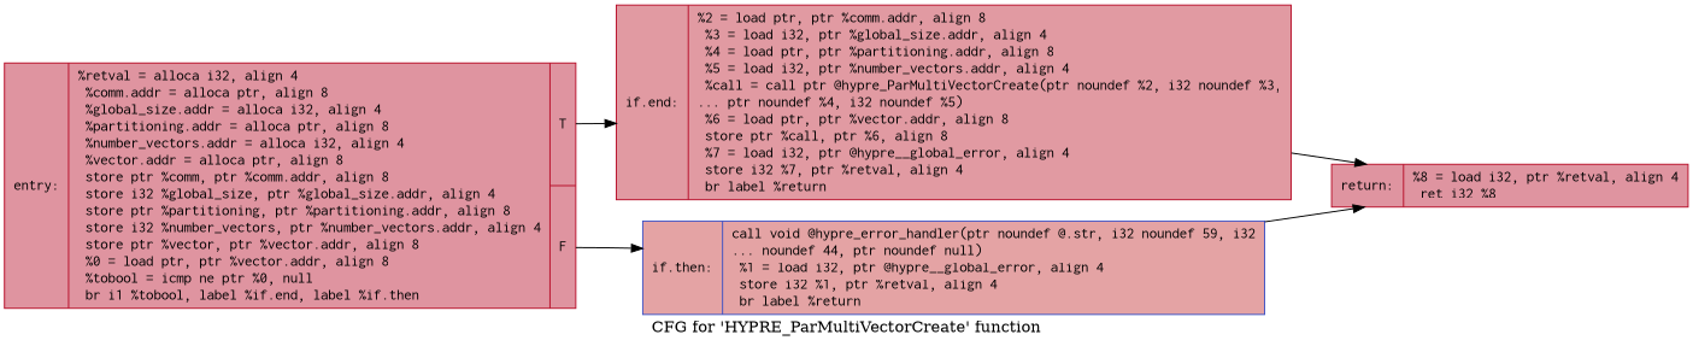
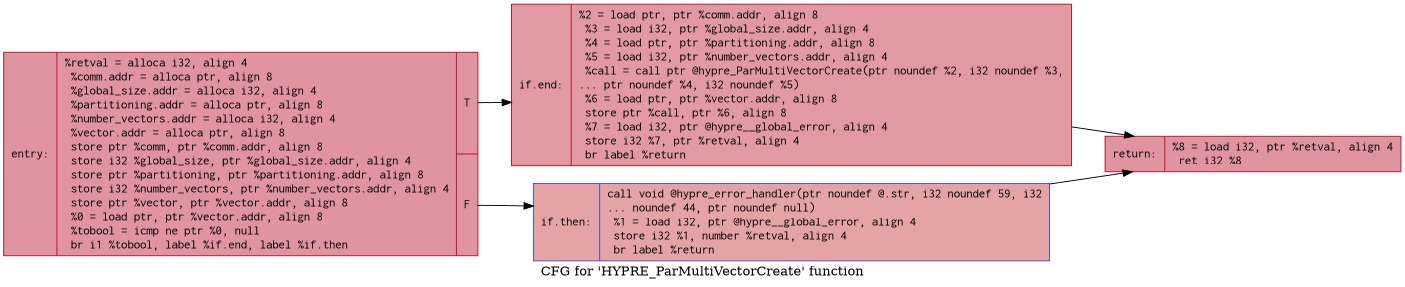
  digraph {
    label="CFG for 'HYPRE_ParMultiVectorCreate' function"
    rankdir=LR
    node [color="#b70d28ff" fillcolor="#b70d2870" fontname=Courier shape=record style=filled]
    n1 [label="{entry:\l|  %retval = alloca i32, align 4\l  %comm.addr = alloca ptr, align 8\l  %global_size.addr = alloca i32, align 4\l  %partitioning.addr = alloca ptr, align 8\l  %number_vectors.addr = alloca i32, align 4\l  %vector.addr = alloca ptr, align 8\l  store ptr %comm, ptr %comm.addr, align 8\l  store i32 %global_size, ptr %global_size.addr, align 4\l  store ptr %partitioning, ptr %partitioning.addr, align 8\l  store i32 %number_vectors, ptr %number_vectors.addr, align 4\l  store ptr %vector, ptr %vector.addr, align 8\l  %0 = load ptr, ptr %vector.addr, align 8\l  %tobool = icmp ne ptr %0, null\l  br i1 %tobool, label %if.end, label %if.then\l|{<s0>T|<s1>F}}"]
    n2 [fillcolor="#bb1b2c70" label="{if.end:\l|  %2 = load ptr, ptr %comm.addr, align 8\l  %3 = load i32, ptr %global_size.addr, align 4\l  %4 = load ptr, ptr %partitioning.addr, align 8\l  %5 = load i32, ptr %number_vectors.addr, align 4\l  %call = call ptr @hypre_ParMultiVectorCreate(ptr noundef %2, i32 noundef %3,\l... ptr noundef %4, i32 noundef %5)\l  %6 = load ptr, ptr %vector.addr, align 8\l  store ptr %call, ptr %6, align 8\l  %7 = load i32, ptr @hypre__global_error, align 4\l  store i32 %7, ptr %retval, align 4\l  br label %return\l}"]
-   n3 [color="#3d50c3ff" fillcolor="#c32e3170" label="{if.then:\l|  call void @hypre_error_handler(ptr noundef @.str, i32 noundef 59, i32\l... noundef 44, ptr noundef null)\l  %1 = load i32, ptr @hypre__global_error, align 4\l  store i32 %1, ptr %retval, align 4\l  br label %return\l}"]
+   n3 [color="#3d50c3ff" fillcolor="#c32e3170" label="{if.then:\l|  call void @hypre_error_handler(ptr noundef @.str, i32 noundef 59, i32\l... noundef 44, ptr noundef null)\l  %1 = load i32, ptr @hypre__global_error, align 4\l  store i32 %1, number %retval, align 4\l  br label %return\l}"]
    n4 [label="{return:\l|  %8 = load i32, ptr %retval, align 4\l  ret i32 %8\l}"]
    n1 -> n2 [tailport=s0]
    n1 -> n3 [tailport=s1]
    n2 -> n4
    n3 -> n4
  }
